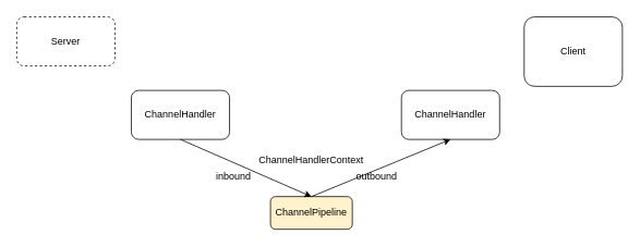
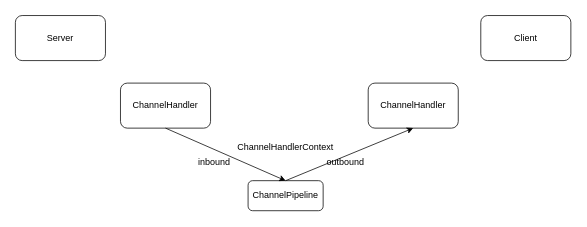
  <mxCell id="0" />
  <mxCell id="1" parent="0" />
- <mxCell id="2" value="Server" style="rounded=1;whiteSpace=wrap;html=1;dashed=1;" vertex="1" parent="1"><mxGeometry x="20" y="20" width="120" height="60" as="geometry" /></mxCell>
- <mxCell id="3" value="Client" style="rounded=1;whiteSpace=wrap;html=1;" vertex="1" parent="1"><mxGeometry x="640" y="20" width="120" height="85" as="geometry" /></mxCell>
- <mxCell id="4" value="ChannelPipeline" style="rounded=1;whiteSpace=wrap;html=1;fillColor=#fff2cc;" vertex="1" parent="1"><mxGeometry x="330" y="240" width="100" height="40" as="geometry" /></mxCell>
+ <mxCell id="2" value="Server" style="rounded=1;whiteSpace=wrap;html=1;" vertex="1" parent="1"><mxGeometry x="20" y="20" width="120" height="60" as="geometry" /></mxCell>
+ <mxCell id="3" value="Client" style="rounded=1;whiteSpace=wrap;html=1;" vertex="1" parent="1"><mxGeometry x="640" y="20" width="120" height="60" as="geometry" /></mxCell>
+ <mxCell id="4" value="ChannelPipeline" style="rounded=1;whiteSpace=wrap;html=1;" vertex="1" parent="1"><mxGeometry x="330" y="240" width="100" height="40" as="geometry" /></mxCell>
  <mxCell id="5" value="ChannelHandler" style="rounded=1;whiteSpace=wrap;html=1;" vertex="1" parent="1"><mxGeometry x="160" y="110" width="120" height="60" as="geometry" /></mxCell>
  <mxCell id="6" value="ChannelHandler" style="rounded=1;whiteSpace=wrap;html=1;" vertex="1" parent="1"><mxGeometry x="490" y="110" width="120" height="60" as="geometry" /></mxCell>
  <mxCell id="7" value="" style="endArrow=classic;html=1;rounded=0;exitX=0.5;exitY=1;exitDx=0;exitDy=0;entryX=0.5;entryY=0;entryDx=0;entryDy=0;" edge="1" parent="1" source="5" target="4"><mxGeometry width="50" height="50" relative="1" as="geometry"><mxPoint x="230" y="210" as="sourcePoint" /><mxPoint x="350" y="180" as="targetPoint" /></mxGeometry></mxCell>
  <mxCell id="8" value="" style="endArrow=classic;html=1;rounded=0;entryX=0.5;entryY=1;entryDx=0;entryDy=0;" edge="1" parent="1" target="6"><mxGeometry width="50" height="50" relative="1" as="geometry"><mxPoint x="380" y="240" as="sourcePoint" /><mxPoint x="610" y="210" as="targetPoint" /></mxGeometry></mxCell>
  <mxCell id="9" value="ChannelHandlerContext" style="text;html=1;strokeColor=none;fillColor=none;align=center;verticalAlign=middle;whiteSpace=wrap;rounded=0;" vertex="1" parent="1"><mxGeometry x="350" y="180" width="60" height="30" as="geometry" /></mxCell>
  <mxCell id="10" value="inbound" style="text;html=1;strokeColor=none;fillColor=none;align=center;verticalAlign=middle;whiteSpace=wrap;rounded=0;" vertex="1" parent="1"><mxGeometry x="255" y="200" width="60" height="30" as="geometry" /></mxCell>
  <mxCell id="11" value="outbound" style="text;html=1;strokeColor=none;fillColor=none;align=center;verticalAlign=middle;whiteSpace=wrap;rounded=0;" vertex="1" parent="1"><mxGeometry x="430" y="200" width="60" height="30" as="geometry" /></mxCell>
